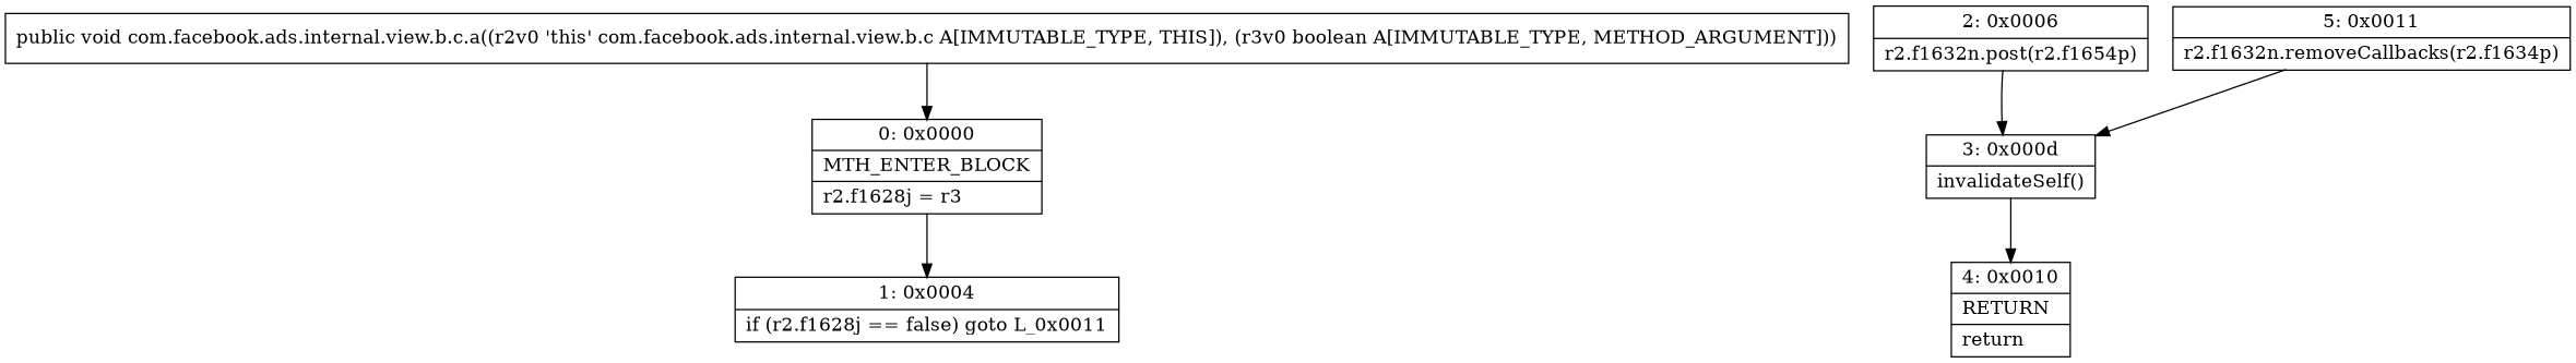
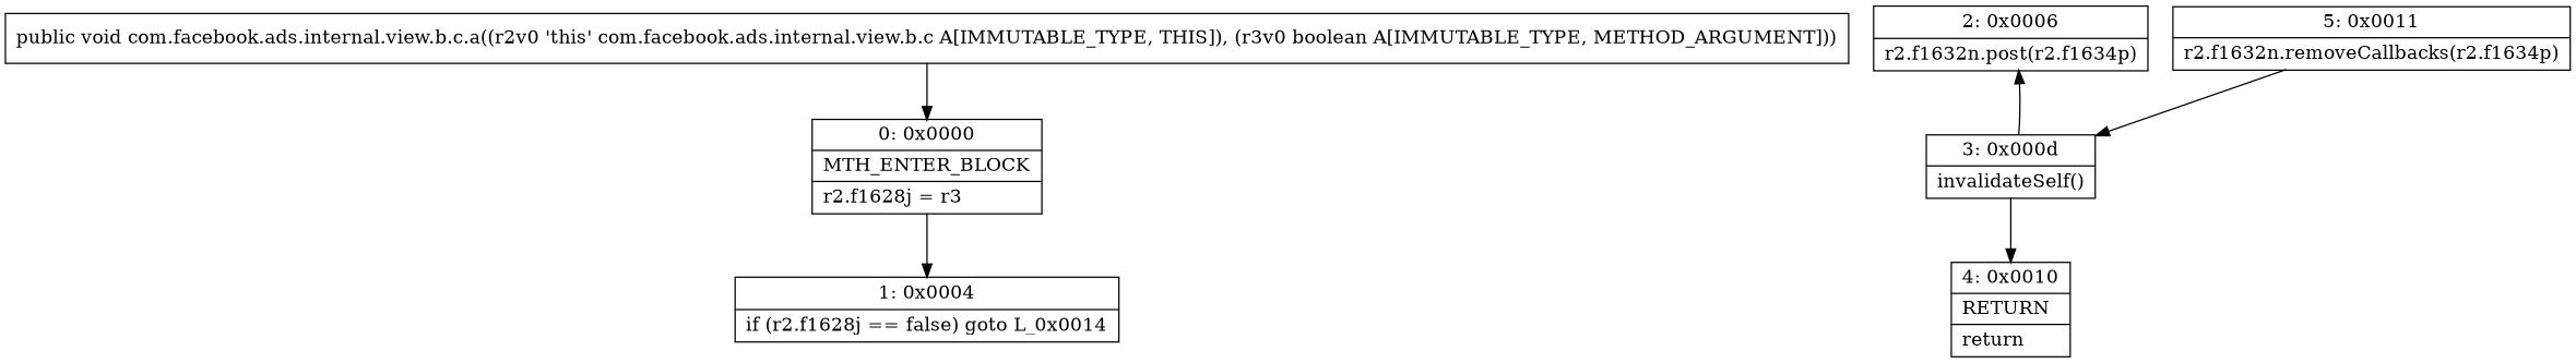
  digraph {
    node [shape=record]
    n1 [label="{0\:\ 0x0000|MTH_ENTER_BLOCK\l|r2.f1628j = r3\l}"]
-   n2 [label="{1\:\ 0x0004|if (r2.f1628j == false) goto L_0x0011\l}"]
-   n3 [label="{2\:\ 0x0006|r2.f1632n.post(r2.f1654p)\l}"]
+   n2 [label="{1\:\ 0x0004|if (r2.f1628j == false) goto L_0x0014\l}"]
+   n3 [label="{2\:\ 0x0006|r2.f1632n.post(r2.f1634p)\l}"]
    n4 [label="{3\:\ 0x000d|invalidateSelf()\l}"]
    n5 [label="{5\:\ 0x0011|r2.f1632n.removeCallbacks(r2.f1634p)\l}"]
    n6 [label="{4\:\ 0x0010|RETURN\l|return\l}"]
    n7 [label="{public void com.facebook.ads.internal.view.b.c.a((r2v0 'this' com.facebook.ads.internal.view.b.c A[IMMUTABLE_TYPE, THIS]), (r3v0 boolean A[IMMUTABLE_TYPE, METHOD_ARGUMENT])) }"]
    n1 -> n2
-   n3 -> n4
+   n4 -> n3
    n4 -> n6
    n5 -> n4
    n7 -> n1
  }
